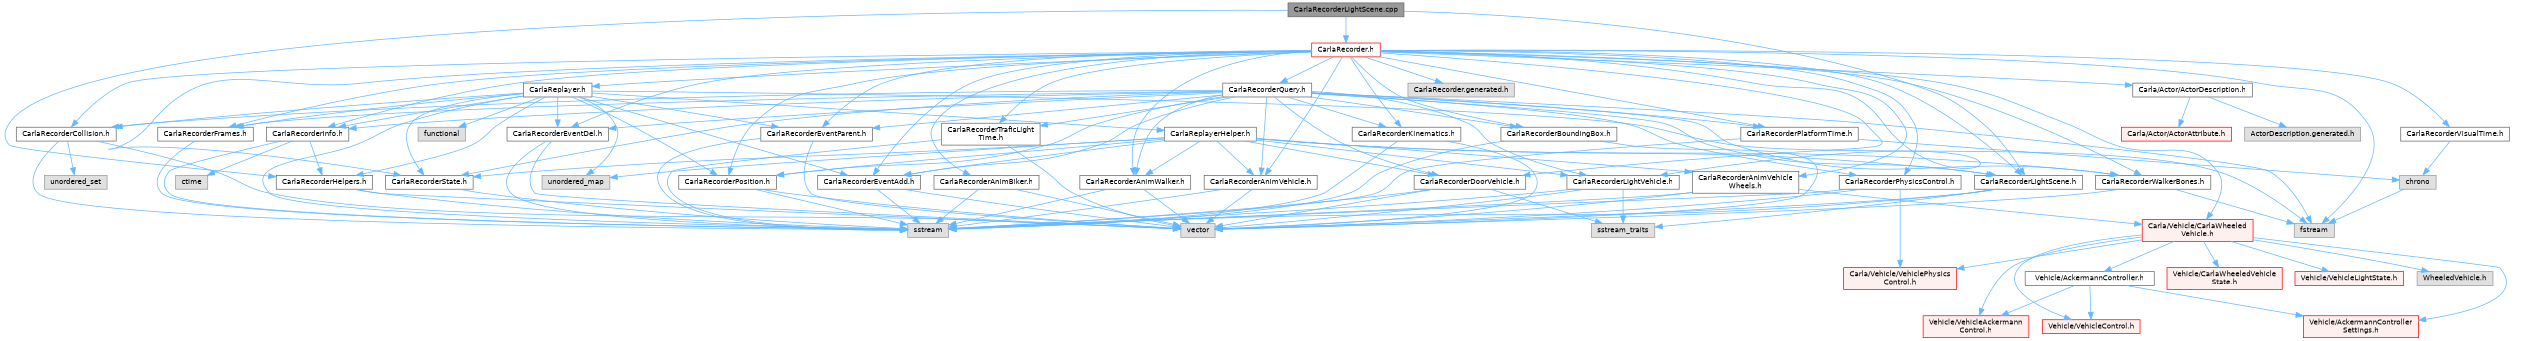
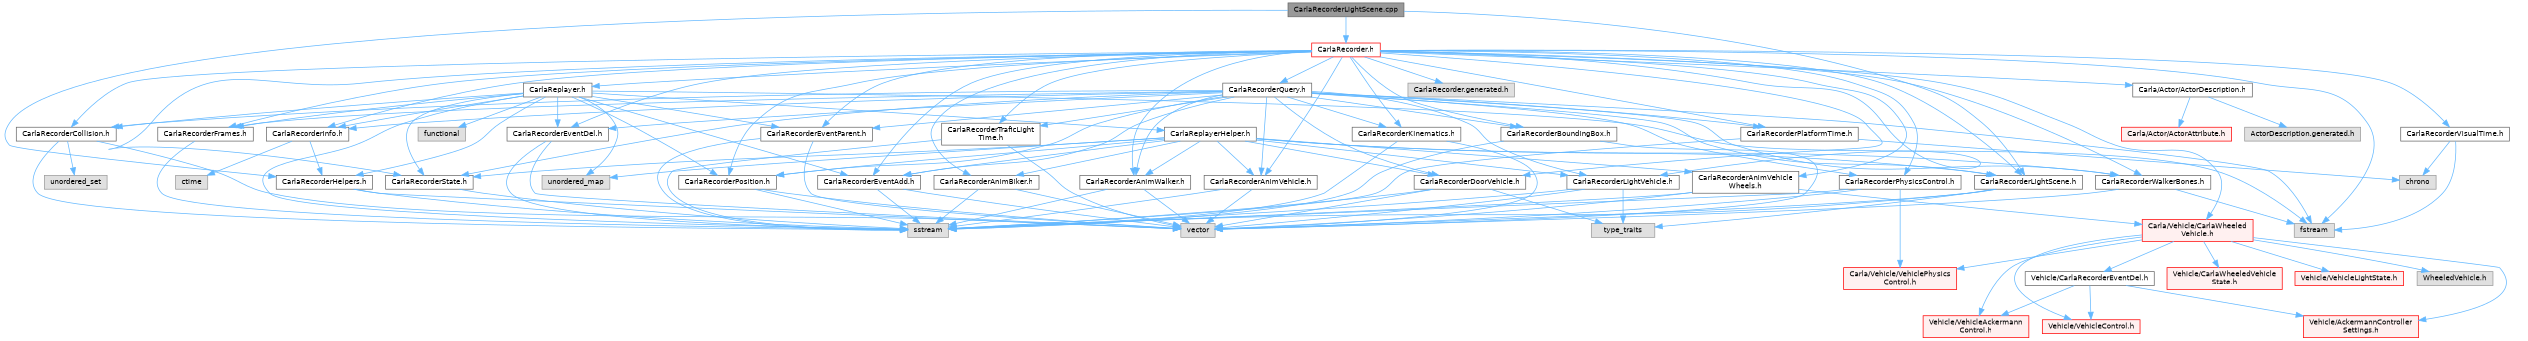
  digraph {
    node [color=grey40 fillcolor=white fontname=Helvetica fontsize=10 shape=box style=filled]
    edge [color=steelblue1 fontname=Helvetica fontsize=10 labelfontname=Helvetica labelfontsize=10 style=solid]
    n1 [color=gray40 fillcolor=grey60 fontcolor=black height=0.2 label="CarlaRecorderLightScene.cpp" width=0.4]
    n2 [height=0.2 label="CarlaRecorderLightScene.h" width=0.4]
    n3 [color=red height=0.2 label="CarlaRecorder.h" width=0.4]
    n4 [height=0.2 label="CarlaRecorderHelpers.h" width=0.4]
    n5 [color=grey60 fillcolor="#E0E0E0" height=0.2 label=sstream width=0.4]
    n6 [color=grey60 fillcolor="#E0E0E0" height=0.2 label=vector width=0.4]
-   n7 [color=grey60 fillcolor="#E0E0E0" height=0.2 label=sstream_traits width=0.4]
+   n7 [color=grey60 fillcolor="#E0E0E0" height=0.2 label=type_traits width=0.4]
    n8 [color=grey60 fillcolor="#E0E0E0" height=0.2 label=fstream width=0.4]
    n9 [height=0.2 label="Carla/Actor/ActorDescription.h" width=0.4]
    n10 [height=0.2 label="CarlaRecorderTraficLight\lTime.h" width=0.4]
    n11 [height=0.2 label="CarlaRecorderPhysicsControl.h" width=0.4]
    n12 [height=0.2 label="CarlaRecorderPlatformTime.h" width=0.4]
    n13 [height=0.2 label="CarlaRecorderBoundingBox.h" width=0.4]
    n14 [height=0.2 label="CarlaRecorderKinematics.h" width=0.4]
    n15 [height=0.2 label="CarlaRecorderLightVehicle.h" width=0.4]
    n16 [height=0.2 label="CarlaRecorderAnimVehicle.h" width=0.4]
    n17 [height=0.2 label="CarlaRecorderAnimVehicle\lWheels.h" width=0.4]
    n18 [color=red fillcolor="#FFF0F0" height=0.2 label="Carla/Vehicle/CarlaWheeled\lVehicle.h" width=0.4]
    n19 [height=0.2 label="CarlaRecorderAnimWalker.h" width=0.4]
    n20 [height=0.2 label="CarlaRecorderAnimBiker.h" width=0.4]
    n21 [height=0.2 label="CarlaRecorderCollision.h" width=0.4]
    n22 [height=0.2 label="CarlaRecorderEventAdd.h" width=0.4]
    n23 [height=0.2 label="CarlaRecorderEventDel.h" width=0.4]
    n24 [height=0.2 label="CarlaRecorderEventParent.h" width=0.4]
    n25 [height=0.2 label="CarlaRecorderFrames.h" width=0.4]
    n26 [height=0.2 label="CarlaRecorderInfo.h" width=0.4]
    n27 [height=0.2 label="CarlaRecorderPosition.h" width=0.4]
    n28 [height=0.2 label="CarlaRecorderQuery.h" width=0.4]
    n29 [height=0.2 label="CarlaRecorderState.h" width=0.4]
    n30 [height=0.2 label="CarlaRecorderWalkerBones.h" width=0.4]
    n31 [height=0.2 label="CarlaRecorderDoorVehicle.h" width=0.4]
    n32 [height=0.2 label="CarlaRecorderVisualTime.h" width=0.4]
    n33 [height=0.2 label="CarlaReplayer.h" width=0.4]
    n34 [color=grey60 fillcolor="#E0E0E0" height=0.2 label="CarlaRecorder.generated.h" width=0.4]
    n35 [color=red fillcolor="#FFF0F0" height=0.2 label="Carla/Actor/ActorAttribute.h" width=0.4]
    n36 [color=grey60 fillcolor="#E0E0E0" height=0.2 label="ActorDescription.generated.h" width=0.4]
    n37 [color=red fillcolor="#FFF0F0" height=0.2 label="Carla/Vehicle/VehiclePhysics\lControl.h" width=0.4]
    n38 [color=grey60 fillcolor="#E0E0E0" height=0.2 label=chrono width=0.4]
    n39 [color=grey60 fillcolor="#E0E0E0" height=0.2 label="WheeledVehicle.h" width=0.4]
-   n40 [height=0.2 label="Vehicle/AckermannController.h" width=0.4]
+   n40 [height=0.2 label="Vehicle/CarlaRecorderEventDel.h" width=0.4]
    n41 [color=red fillcolor="#FFF0F0" height=0.2 label="Vehicle/AckermannController\lSettings.h" width=0.4]
    n42 [color=red fillcolor="#FFF0F0" height=0.2 label="Vehicle/VehicleAckermann\lControl.h" width=0.4]
    n43 [color=red fillcolor="#FFF0F0" height=0.2 label="Vehicle/VehicleControl.h" width=0.4]
    n44 [color=red fillcolor="#FFF0F0" height=0.2 label="Vehicle/CarlaWheeledVehicle\lState.h" width=0.4]
    n45 [color=red fillcolor="#FFF0F0" height=0.2 label="Vehicle/VehicleLightState.h" width=0.4]
    n46 [color=grey60 fillcolor="#E0E0E0" height=0.2 label=unordered_set width=0.4]
    n47 [color=grey60 fillcolor="#E0E0E0" height=0.2 label=ctime width=0.4]
    n48 [color=grey60 fillcolor="#E0E0E0" height=0.2 label=unordered_map width=0.4]
    n49 [color=grey60 fillcolor="#E0E0E0" height=0.2 label=functional width=0.4]
    n50 [height=0.2 label="CarlaReplayerHelper.h" width=0.4]
    n1 -> n2
    n1 -> n3
    n1 -> n4
    n2 -> n5
    n2 -> n6
    n2 -> n7
    n3 -> n2
    n3 -> n8
    n3 -> n9
    n3 -> n10
    n3 -> n11
    n3 -> n12
    n3 -> n13
    n3 -> n14
    n3 -> n15
    n3 -> n16
    n3 -> n17
    n3 -> n18
    n3 -> n19
    n3 -> n20
    n3 -> n21
    n3 -> n22
    n3 -> n23
    n3 -> n24
    n3 -> n25
    n3 -> n26
    n3 -> n27
    n3 -> n28
    n3 -> n29
    n3 -> n30
    n3 -> n31
    n3 -> n32
    n3 -> n33
    n3 -> n34
    n4 -> n5
    n4 -> n6
    n9 -> n35
    n9 -> n36
    n10 -> n5
    n10 -> n6
    n11 -> n5
    n11 -> n6
    n11 -> n37
    n12 -> n5
    n12 -> n38
    n13 -> n5
    n13 -> n6
    n14 -> n5
    n14 -> n6
    n15 -> n5
    n15 -> n6
    n15 -> n7
    n16 -> n5
    n16 -> n6
    n17 -> n5
    n17 -> n6
    n17 -> n18
    n18 -> n37
    n18 -> n39
    n18 -> n40
    n18 -> n41
    n18 -> n42
    n18 -> n43
    n18 -> n44
    n18 -> n45
    n19 -> n5
    n19 -> n6
    n20 -> n5
    n20 -> n6
    n21 -> n5
    n21 -> n6
    n21 -> n46
    n22 -> n5
    n22 -> n6
    n23 -> n5
    n23 -> n6
    n24 -> n5
    n24 -> n6
    n25 -> n5
    n26 -> n4
-   n26 -> n5
    n26 -> n47
    n27 -> n5
    n27 -> n6
    n28 -> n2
    n28 -> n8
    n28 -> n10
    n28 -> n11
    n28 -> n12
    n28 -> n13
    n28 -> n14
    n28 -> n15
    n28 -> n16
    n28 -> n19
    n28 -> n21
    n28 -> n22
    n28 -> n23
    n28 -> n24
    n28 -> n25
    n28 -> n26
    n28 -> n27
    n28 -> n29
    n28 -> n30
    n28 -> n31
    n29 -> n5
    n30 -> n6
    n30 -> n8
    n31 -> n5
    n31 -> n6
    n31 -> n7
-   n38 -> n8
+   n32 -> n8
    n32 -> n38
    n33 -> n4
    n33 -> n5
    n33 -> n8
    n33 -> n21
    n33 -> n22
    n33 -> n23
    n33 -> n24
    n33 -> n25
    n33 -> n26
    n33 -> n27
    n33 -> n29
    n33 -> n48
    n33 -> n49
    n33 -> n50
    n40 -> n41
    n40 -> n42
    n40 -> n43
    n50 -> n2
    n50 -> n15
    n50 -> n16
    n50 -> n17
    n50 -> n19
+   n50 -> n20
    n50 -> n22
    n50 -> n27
    n50 -> n29
    n50 -> n30
    n50 -> n31
    n50 -> n48
  }
